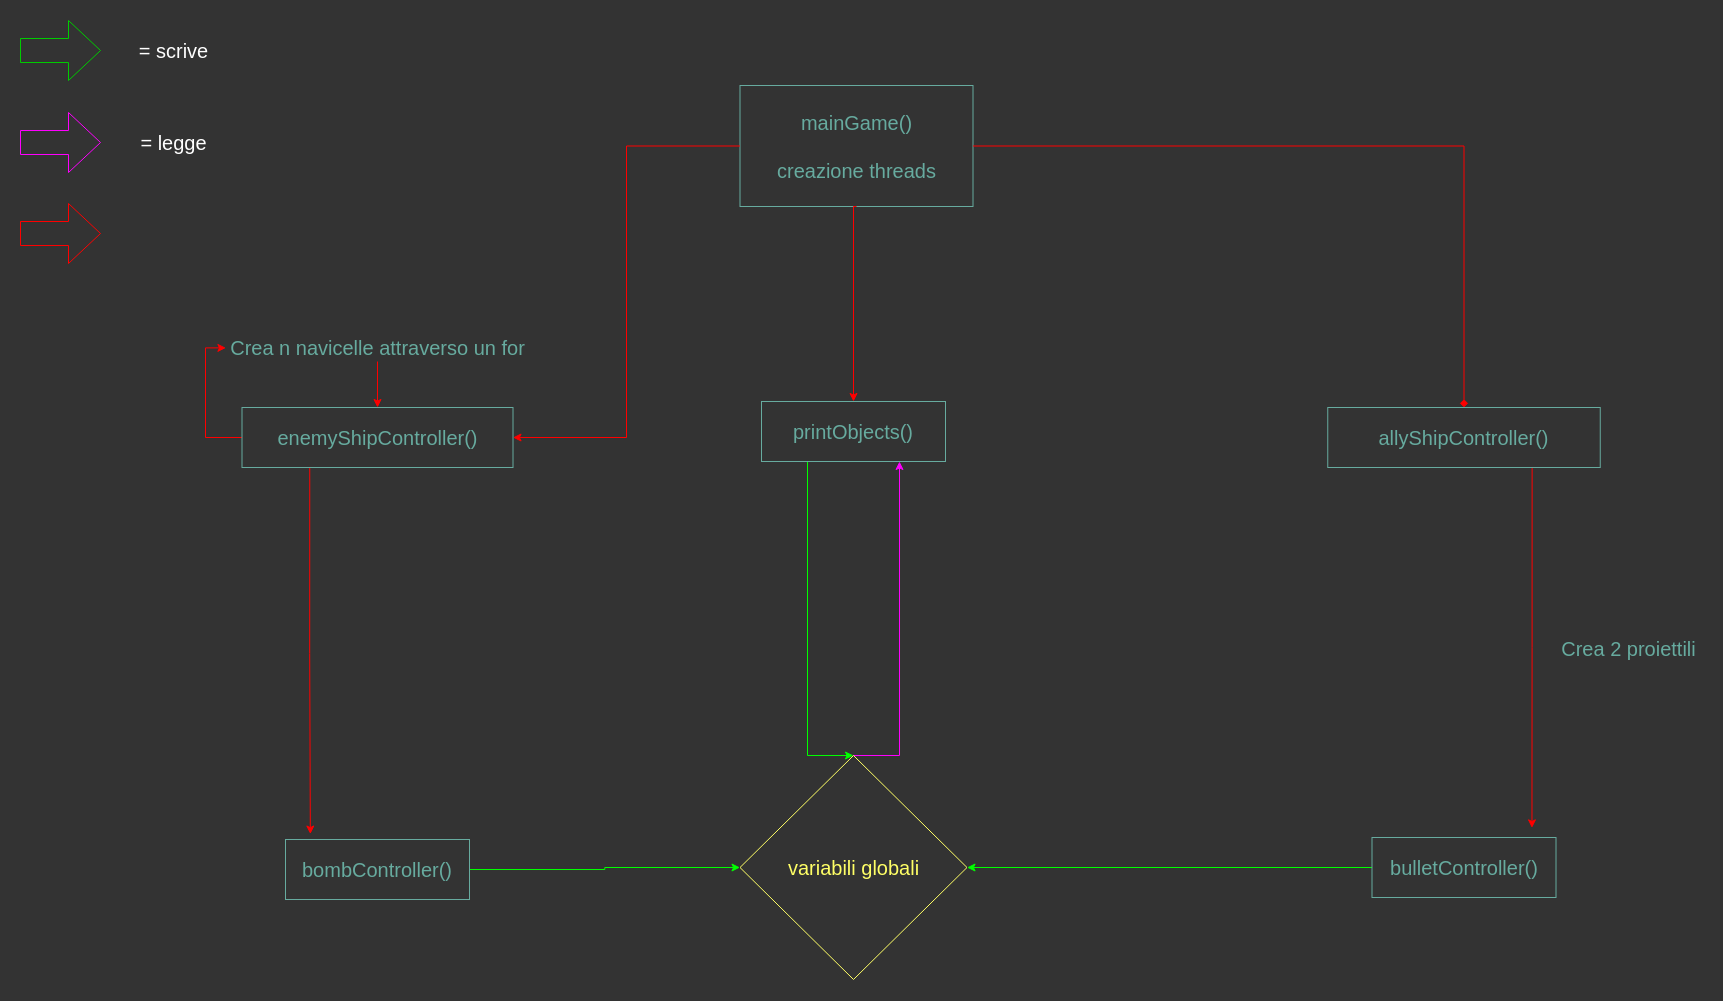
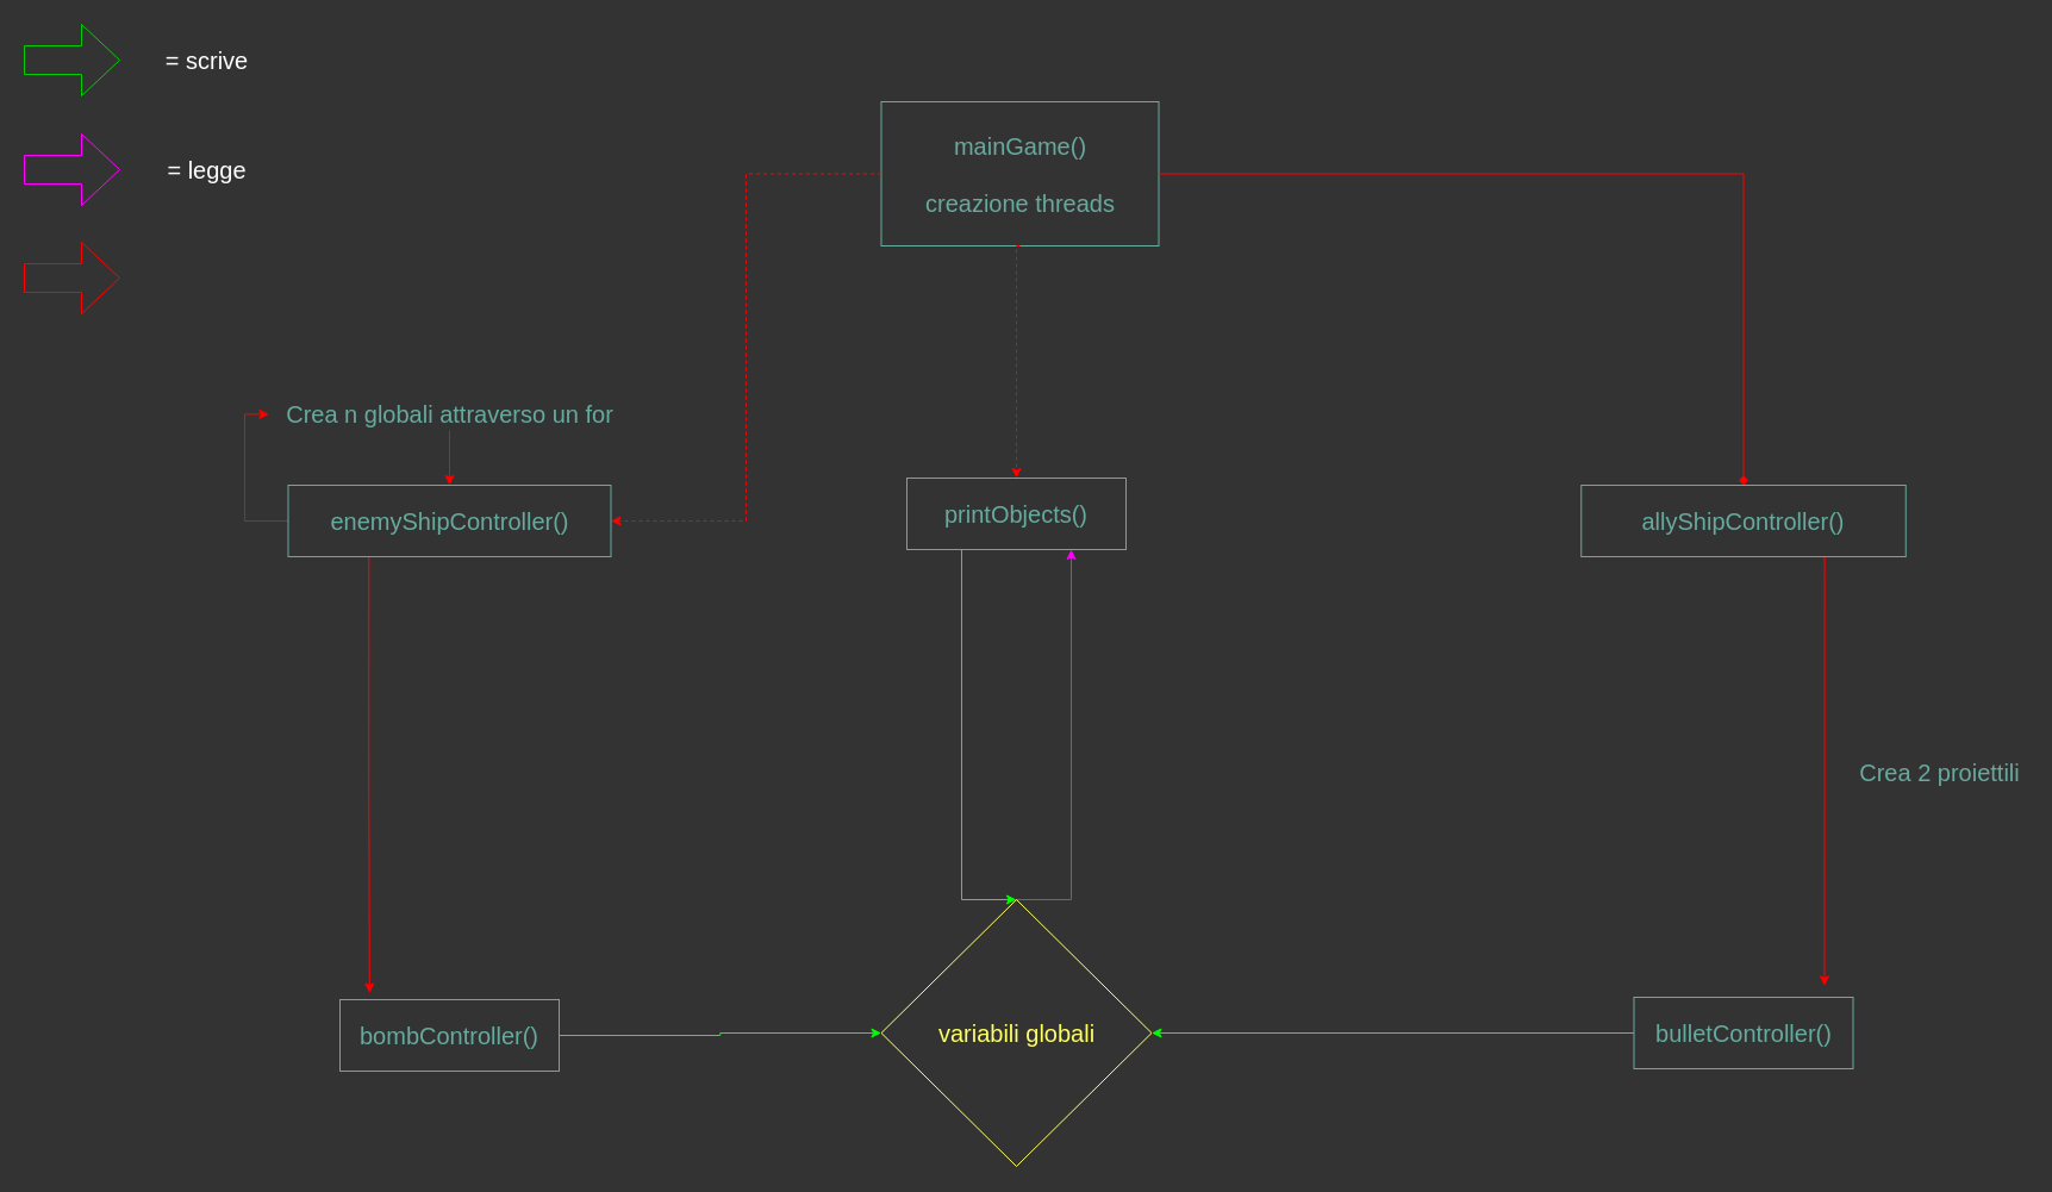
  <mxCell id="0" />
  <mxCell id="1" parent="0" />
  <mxCell id="2" value="" style="shape=singleArrow;whiteSpace=wrap;html=1;arrowWidth=0.4;arrowSize=0.4;fontSize=20;fontColor=#FFFF66;strokeColor=#00CC00;fillColor=none;" parent="1" vertex="1"><mxGeometry x="20" y="20" width="80" height="60" as="geometry" /></mxCell>
  <mxCell id="3" value="= scrive" style="text;html=1;align=center;verticalAlign=middle;resizable=0;points=[];autosize=1;strokeColor=none;fillColor=none;fontSize=20;fontColor=#FFFFFF;" parent="1" vertex="1"><mxGeometry x="133" y="36" width="80" height="28" as="geometry" /></mxCell>
  <mxCell id="4" value="" style="shape=singleArrow;whiteSpace=wrap;html=1;arrowWidth=0.4;arrowSize=0.4;fontSize=20;fontColor=#FFFF66;strokeColor=#FF00FF;fillColor=none;" parent="1" vertex="1"><mxGeometry x="20" y="112" width="80" height="60" as="geometry" /></mxCell>
  <mxCell id="5" value="= legge" style="text;html=1;align=center;verticalAlign=middle;resizable=0;points=[];autosize=1;strokeColor=none;fillColor=none;fontSize=20;fontColor=#FFFFFF;" parent="1" vertex="1"><mxGeometry x="135" y="128" width="76" height="28" as="geometry" /></mxCell>
  <mxCell id="6" value="mainGame()&lt;br&gt;&lt;br&gt;creazione threads&lt;br&gt;" style="rounded=0;whiteSpace=wrap;html=1;fillColor=none;strokeColor=#67AB9F;fontColor=#67AB9F;fontSize=20;" parent="1" vertex="1"><mxGeometry x="739.5" y="85" width="233" height="121" as="geometry" /></mxCell>
- <mxCell id="7" style="edgeStyle=orthogonalEdgeStyle;rounded=0;orthogonalLoop=1;jettySize=auto;html=1;exitX=0.5;exitY=1;exitDx=0;exitDy=0;entryX=0.5;entryY=0;entryDx=0;entryDy=0;fontSize=20;fontColor=#0000FF;strokeColor=#FF0000;" parent="1" source="6" target="11" edge="1"><mxGeometry relative="1" as="geometry"><mxPoint x="853" y="299" as="targetPoint" /><mxPoint x="853" y="281" as="sourcePoint" /><Array as="points"><mxPoint x="853" y="206" /></Array></mxGeometry></mxCell>
- <mxCell id="8" style="edgeStyle=orthogonalEdgeStyle;rounded=0;orthogonalLoop=1;jettySize=auto;html=1;entryX=1;entryY=0.5;entryDx=0;entryDy=0;strokeColor=#FF0000;exitX=0;exitY=0.5;exitDx=0;exitDy=0;" edge="1" parent="1" source="6" target="16"><mxGeometry relative="1" as="geometry"><mxPoint x="757" y="227.571" as="sourcePoint" /></mxGeometry></mxCell>
+ <mxCell id="7" style="edgeStyle=orthogonalEdgeStyle;rounded=0;orthogonalLoop=1;jettySize=auto;html=1;exitX=0.5;exitY=1;exitDx=0;exitDy=0;entryX=0.5;entryY=0;entryDx=0;entryDy=0;fontSize=20;fontColor=#0000FF;strokeColor=#FF0000;dashed=1;" parent="1" source="6" target="11" edge="1"><mxGeometry relative="1" as="geometry"><mxPoint x="853" y="299" as="targetPoint" /><mxPoint x="853" y="281" as="sourcePoint" /><Array as="points"><mxPoint x="853" y="206" /></Array></mxGeometry></mxCell>
+ <mxCell id="8" style="edgeStyle=orthogonalEdgeStyle;rounded=0;orthogonalLoop=1;jettySize=auto;html=1;entryX=1;entryY=0.5;entryDx=0;entryDy=0;strokeColor=#FF0000;exitX=0;exitY=0.5;exitDx=0;exitDy=0;dashed=1;" edge="1" parent="1" source="6" target="16"><mxGeometry relative="1" as="geometry"><mxPoint x="757" y="227.571" as="sourcePoint" /></mxGeometry></mxCell>
  <mxCell id="9" style="edgeStyle=orthogonalEdgeStyle;rounded=0;orthogonalLoop=1;jettySize=auto;html=1;entryX=0.5;entryY=0;entryDx=0;entryDy=0;strokeColor=#FF0000;exitX=1;exitY=0.5;exitDx=0;exitDy=0;endArrow=diamond;" edge="1" parent="1" source="6" target="13"><mxGeometry relative="1" as="geometry"><mxPoint x="949" y="227.571" as="sourcePoint" /></mxGeometry></mxCell>
  <mxCell id="10" style="edgeStyle=orthogonalEdgeStyle;rounded=0;orthogonalLoop=1;jettySize=auto;html=1;exitX=0.25;exitY=1;exitDx=0;exitDy=0;entryX=0.5;entryY=0;entryDx=0;entryDy=0;strokeColor=#00FF00;" edge="1" parent="1" source="11" target="24"><mxGeometry relative="1" as="geometry"><Array as="points"><mxPoint x="807" y="755" /></Array></mxGeometry></mxCell>
  <mxCell id="11" value="printObjects()" style="rounded=0;whiteSpace=wrap;html=1;fillColor=none;strokeColor=#67AB9F;fontColor=#67AB9F;fontSize=20;" parent="1" vertex="1"><mxGeometry x="761" y="401" width="184" height="60" as="geometry" /></mxCell>
  <mxCell id="12" style="edgeStyle=orthogonalEdgeStyle;rounded=0;orthogonalLoop=1;jettySize=auto;html=1;exitX=0.75;exitY=1;exitDx=0;exitDy=0;strokeColor=#FF0000;" edge="1" parent="1" source="13"><mxGeometry relative="1" as="geometry"><mxPoint x="1531.462" y="827.385" as="targetPoint" /></mxGeometry></mxCell>
  <mxCell id="13" value="allyShipController()" style="rounded=0;whiteSpace=wrap;html=1;fillColor=none;strokeColor=#67AB9F;fontColor=#67AB9F;fontSize=20;" parent="1" vertex="1"><mxGeometry x="1327.25" y="407" width="272.5" height="60" as="geometry" /></mxCell>
  <mxCell id="14" style="edgeStyle=orthogonalEdgeStyle;rounded=0;orthogonalLoop=1;jettySize=auto;html=1;exitX=0.25;exitY=1;exitDx=0;exitDy=0;entryX=0.135;entryY=-0.091;entryDx=0;entryDy=0;entryPerimeter=0;strokeColor=#FF0000;" edge="1" parent="1" source="16" target="20"><mxGeometry relative="1" as="geometry" /></mxCell>
  <mxCell id="15" style="edgeStyle=orthogonalEdgeStyle;rounded=0;orthogonalLoop=1;jettySize=auto;html=1;entryX=0.003;entryY=0.514;entryDx=0;entryDy=0;entryPerimeter=0;strokeColor=#FF0000;" edge="1" parent="1" source="16" target="22"><mxGeometry relative="1" as="geometry"><Array as="points"><mxPoint x="205" y="437" /><mxPoint x="205" y="347" /></Array></mxGeometry></mxCell>
  <mxCell id="16" value="enemyShipController()" style="rounded=0;whiteSpace=wrap;html=1;fillColor=none;strokeColor=#67AB9F;fontColor=#67AB9F;fontSize=20;" parent="1" vertex="1"><mxGeometry x="241.5" y="407" width="271" height="60" as="geometry" /></mxCell>
  <mxCell id="17" style="edgeStyle=orthogonalEdgeStyle;rounded=0;orthogonalLoop=1;jettySize=auto;html=1;exitX=0;exitY=0.5;exitDx=0;exitDy=0;entryX=1;entryY=0.5;entryDx=0;entryDy=0;strokeColor=#00FF00;" parent="1" source="18" target="24" edge="1"><mxGeometry relative="1" as="geometry" /></mxCell>
  <mxCell id="18" value="bulletController()" style="rounded=0;whiteSpace=wrap;html=1;fillColor=none;strokeColor=#67AB9F;fontColor=#67AB9F;fontSize=20;" parent="1" vertex="1"><mxGeometry x="1371.5" y="837" width="184" height="60" as="geometry" /></mxCell>
  <mxCell id="19" style="edgeStyle=orthogonalEdgeStyle;rounded=0;orthogonalLoop=1;jettySize=auto;html=1;exitX=1;exitY=0.5;exitDx=0;exitDy=0;entryX=0;entryY=0.5;entryDx=0;entryDy=0;strokeColor=#00FF00;" parent="1" source="20" target="24" edge="1"><mxGeometry relative="1" as="geometry" /></mxCell>
  <mxCell id="20" value="bombController()" style="rounded=0;whiteSpace=wrap;html=1;fillColor=none;strokeColor=#67AB9F;fontColor=#67AB9F;fontSize=20;" parent="1" vertex="1"><mxGeometry x="285" y="839" width="184" height="60" as="geometry" /></mxCell>
  <mxCell id="21" style="edgeStyle=orthogonalEdgeStyle;rounded=0;orthogonalLoop=1;jettySize=auto;html=1;entryX=0.5;entryY=0;entryDx=0;entryDy=0;strokeColor=#FF0000;" edge="1" parent="1" source="22" target="16"><mxGeometry relative="1" as="geometry" /></mxCell>
- <mxCell id="22" value="Crea n navicelle attraverso un for" style="text;html=1;align=center;verticalAlign=middle;resizable=0;points=[];autosize=1;strokeColor=none;fillColor=none;fontSize=20;fontColor=#67AB9F;" parent="1" vertex="1"><mxGeometry x="224.5" y="333" width="305" height="28" as="geometry" /></mxCell>
+ <mxCell id="22" value="Crea n globali attraverso un for" style="text;html=1;align=center;verticalAlign=middle;resizable=0;points=[];autosize=1;strokeColor=none;fillColor=none;fontSize=20;fontColor=#67AB9F;" parent="1" vertex="1"><mxGeometry x="224.5" y="333" width="305" height="28" as="geometry" /></mxCell>
  <mxCell id="23" style="edgeStyle=orthogonalEdgeStyle;rounded=0;orthogonalLoop=1;jettySize=auto;html=1;exitX=0.5;exitY=0;exitDx=0;exitDy=0;entryX=0.75;entryY=1;entryDx=0;entryDy=0;strokeColor=#FF00FF;" edge="1" parent="1" source="24" target="11"><mxGeometry relative="1" as="geometry"><Array as="points"><mxPoint x="899" y="755" /></Array></mxGeometry></mxCell>
  <mxCell id="24" value="&lt;font color=&quot;#ffff66&quot;&gt;variabili globali&lt;/font&gt;" style="rhombus;whiteSpace=wrap;html=1;fontSize=20;fontColor=#67AB9F;strokeColor=#FFFF66;fillColor=none;" parent="1" vertex="1"><mxGeometry x="739.5" y="755" width="227" height="224" as="geometry" /></mxCell>
  <mxCell id="25" value="Crea 2 proiettili" style="text;html=1;align=center;verticalAlign=middle;resizable=0;points=[];autosize=1;strokeColor=none;fillColor=none;fontSize=20;fontColor=#67AB9F;" vertex="1" parent="1"><mxGeometry x="1555.5" y="634" width="145" height="28" as="geometry" /></mxCell>
  <mxCell id="26" value="" style="shape=singleArrow;whiteSpace=wrap;html=1;arrowWidth=0.4;arrowSize=0.4;fontSize=20;fontColor=#FFFF66;strokeColor=#FF0000;fillColor=none;" vertex="1" parent="1"><mxGeometry x="20" y="203" width="80" height="60" as="geometry" /></mxCell>
